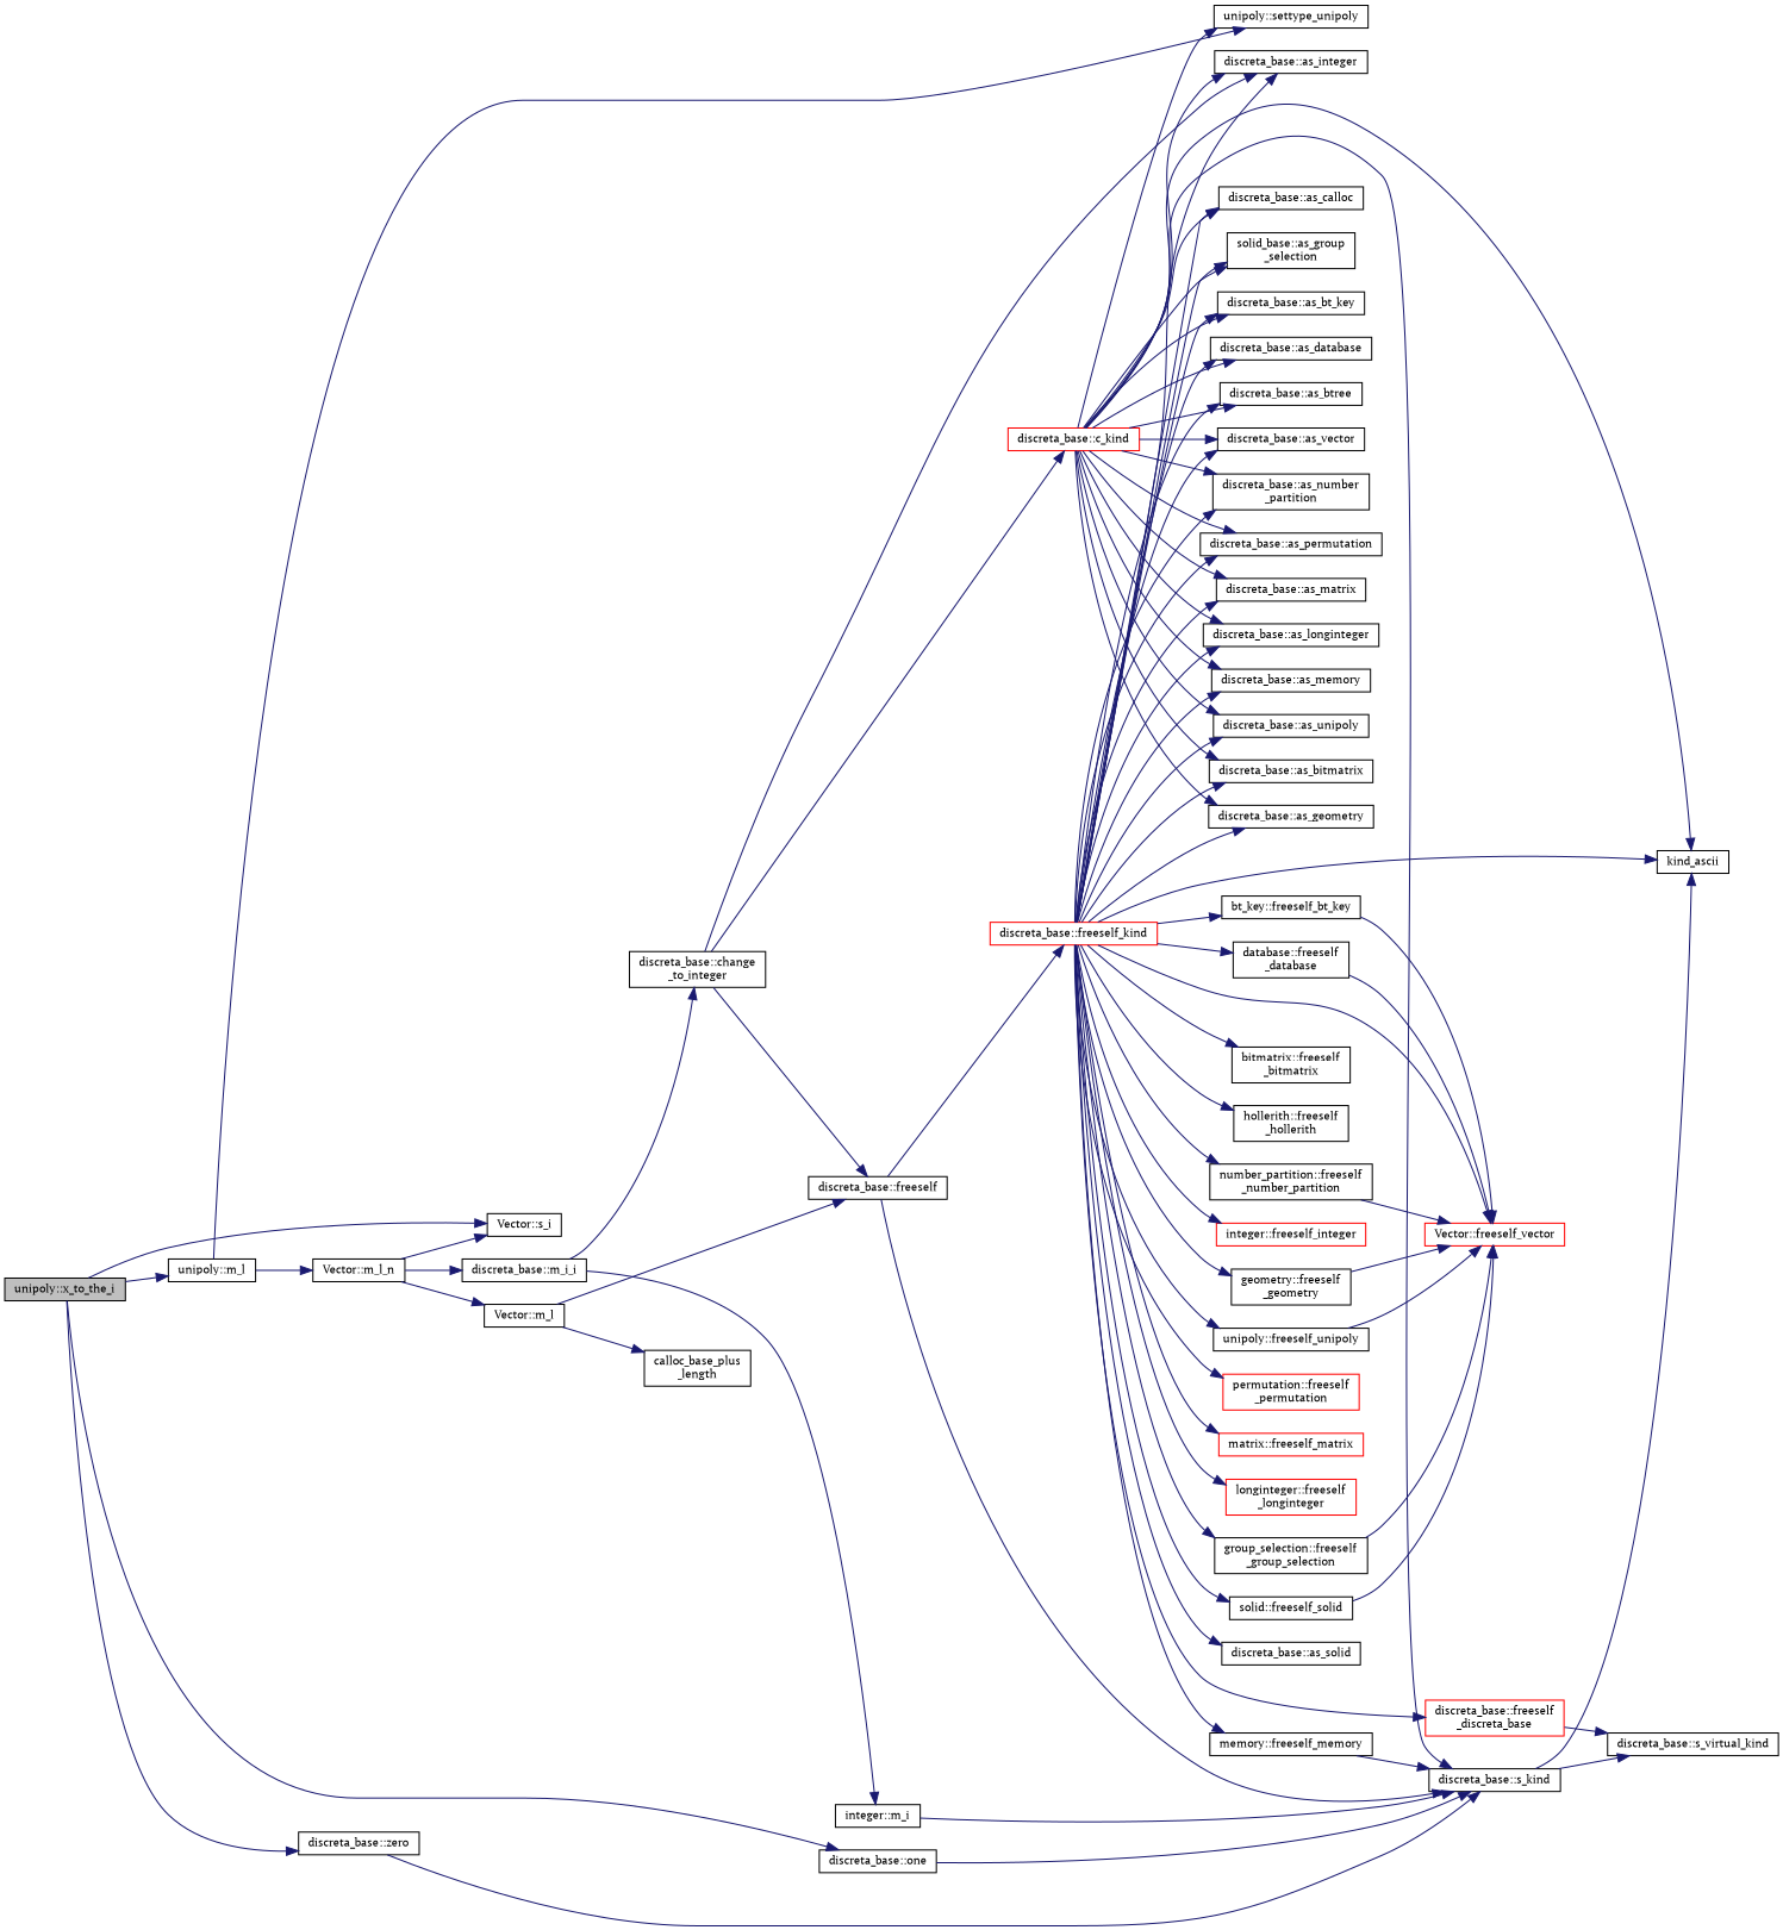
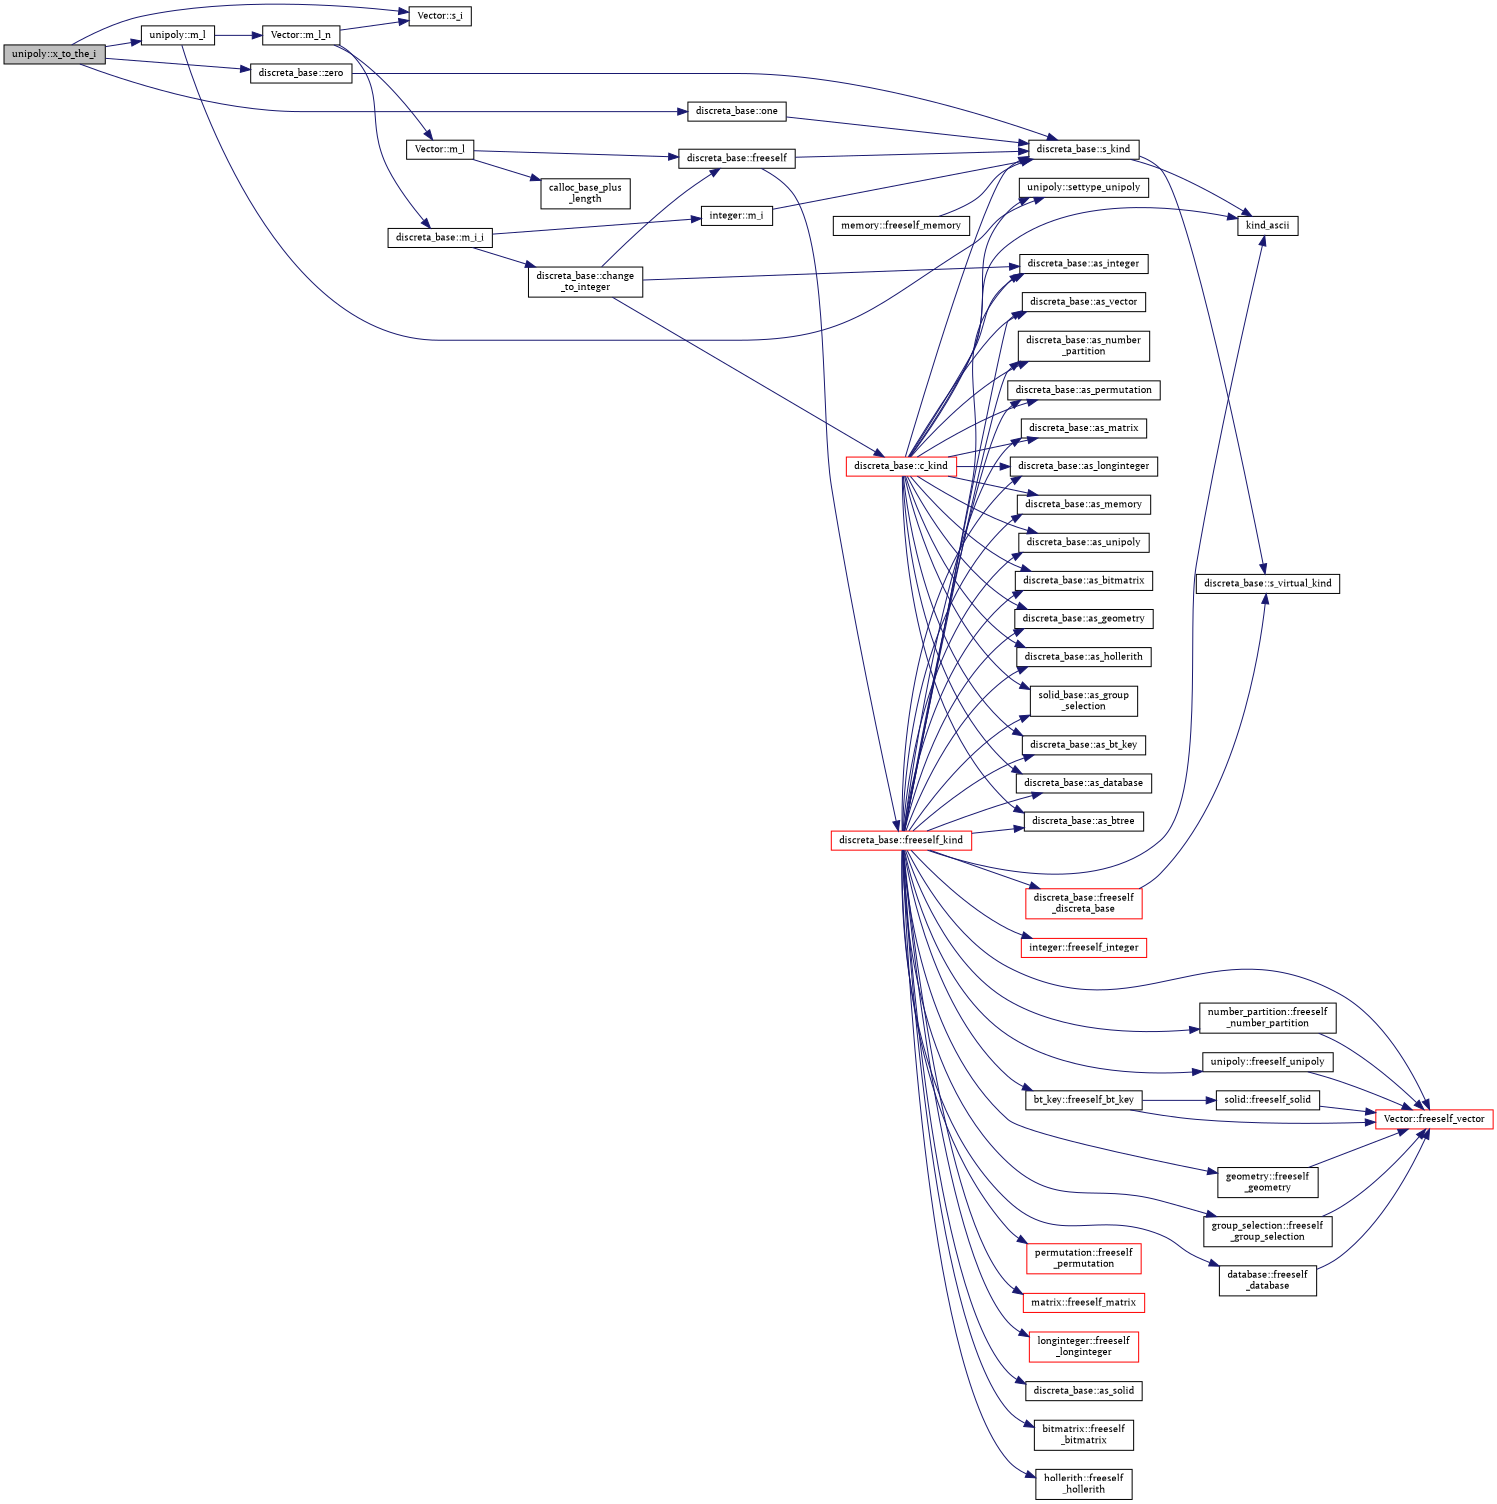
  digraph {
    fontname="PT Serif"
    rankdir=LR
    node [color=black fillcolor=white fontname="PT Serif" fontsize=10 shape=record style=filled]
    edge [color=midnightblue fontname="PT Serif" fontsize=10 labelfontname=Helvetica labelfontsize=10 style=solid]
    n1 [fillcolor=grey75 fontcolor=black height=0.2 label="unipoly::x_to_the_i" width=0.4]
    n2 [height=0.2 label="unipoly::m_l" width=0.4]
    n3 [height=0.2 label="Vector::s_i" width=0.4]
    n4 [height=0.2 label="discreta_base::zero" width=0.4]
    n5 [height=0.2 label="discreta_base::one" width=0.4]
    n6 [height=0.2 label="Vector::m_l_n" width=0.4]
    n7 [height=0.2 label="unipoly::settype_unipoly" width=0.4]
    n8 [height=0.2 label="discreta_base::s_kind" width=0.4]
    n9 [height=0.2 label="Vector::m_l" width=0.4]
    n10 [height=0.2 label="discreta_base::m_i_i" width=0.4]
    n11 [height=0.2 label="discreta_base::freeself" width=0.4]
    n12 [height=0.2 label="calloc_base_plus\l_length" width=0.4]
    n13 [height=0.2 label="discreta_base::change\l_to_integer" width=0.4]
    n14 [height=0.2 label="integer::m_i" width=0.4]
    n15 [color=red height=0.2 label="discreta_base::freeself_kind" width=0.4]
    n16 [color=red height=0.2 label="discreta_base::freeself\l_discreta_base" width=0.4]
    n17 [height=0.2 label=kind_ascii width=0.4]
    n18 [height=0.2 label="discreta_base::as_integer" width=0.4]
    n19 [color=red height=0.2 label="integer::freeself_integer" width=0.4]
    n20 [height=0.2 label="discreta_base::as_vector" width=0.4]
    n21 [color=red height=0.2 label="Vector::freeself_vector" width=0.4]
    n22 [height=0.2 label="discreta_base::as_number\l_partition" width=0.4]
    n23 [height=0.2 label="number_partition::freeself\l_number_partition" width=0.4]
    n24 [height=0.2 label="discreta_base::as_permutation" width=0.4]
    n25 [color=red height=0.2 label="permutation::freeself\l_permutation" width=0.4]
    n26 [height=0.2 label="discreta_base::as_matrix" width=0.4]
    n27 [color=red height=0.2 label="matrix::freeself_matrix" width=0.4]
    n28 [height=0.2 label="discreta_base::as_longinteger" width=0.4]
    n29 [color=red height=0.2 label="longinteger::freeself\l_longinteger" width=0.4]
    n30 [height=0.2 label="discreta_base::as_memory" width=0.4]
    n31 [height=0.2 label="memory::freeself_memory" width=0.4]
    n32 [height=0.2 label="discreta_base::as_unipoly" width=0.4]
    n33 [height=0.2 label="unipoly::freeself_unipoly" width=0.4]
    n34 [height=0.2 label="discreta_base::as_solid" width=0.4]
    n35 [height=0.2 label="solid::freeself_solid" width=0.4]
    n36 [height=0.2 label="discreta_base::as_bitmatrix" width=0.4]
    n37 [height=0.2 label="bitmatrix::freeself\l_bitmatrix" width=0.4]
    n38 [height=0.2 label="discreta_base::as_geometry" width=0.4]
    n39 [height=0.2 label="geometry::freeself\l_geometry" width=0.4]
-   n40 [height=0.2 label="discreta_base::as_calloc" width=0.4]
+   n40 [height=0.2 label="discreta_base::as_hollerith" width=0.4]
    n41 [height=0.2 label="hollerith::freeself\l_hollerith" width=0.4]
    n42 [height=0.2 label="solid_base::as_group\l_selection" width=0.4]
    n43 [height=0.2 label="group_selection::freeself\l_group_selection" width=0.4]
    n44 [height=0.2 label="discreta_base::as_bt_key" width=0.4]
    n45 [height=0.2 label="bt_key::freeself_bt_key" width=0.4]
    n46 [height=0.2 label="discreta_base::as_database" width=0.4]
    n47 [height=0.2 label="database::freeself\l_database" width=0.4]
    n48 [height=0.2 label="discreta_base::as_btree" width=0.4]
    n49 [height=0.2 label="discreta_base::s_virtual_kind" width=0.4]
    n50 [color=red height=0.2 label="discreta_base::c_kind" width=0.4]
    n1 -> n2
    n1 -> n3
    n1 -> n4
    n1 -> n5
    n2 -> n6
    n2 -> n7
    n4 -> n8
    n5 -> n8
    n6 -> n3
    n6 -> n9
    n6 -> n10
    n8 -> n17
    n8 -> n49
    n9 -> n11
    n9 -> n12
    n10 -> n13
    n10 -> n14
    n11 -> n8
    n11 -> n15
    n13 -> n11
    n13 -> n18
    n13 -> n50
    n14 -> n8
    n15 -> n16
    n15 -> n17
    n15 -> n18
    n15 -> n19
    n15 -> n20
    n15 -> n21
    n15 -> n22
    n15 -> n23
    n15 -> n24
    n15 -> n25
    n15 -> n26
    n15 -> n27
    n15 -> n28
    n15 -> n29
    n15 -> n30
-   n15 -> n31
    n15 -> n32
    n15 -> n33
    n15 -> n34
-   n15 -> n35
+   n45 -> n35
    n15 -> n36
    n15 -> n37
    n15 -> n38
    n15 -> n39
    n15 -> n40
    n15 -> n41
    n15 -> n42
    n15 -> n43
    n15 -> n44
    n15 -> n45
    n15 -> n46
    n15 -> n47
    n15 -> n48
    n16 -> n49
    n23 -> n21
    n31 -> n8
    n33 -> n21
    n35 -> n21
    n39 -> n21
    n43 -> n21
    n45 -> n21
    n47 -> n21
    n50 -> n7
    n50 -> n8
    n50 -> n17
    n50 -> n18
    n50 -> n20
    n50 -> n22
    n50 -> n24
    n50 -> n26
    n50 -> n28
    n50 -> n30
    n50 -> n32
    n50 -> n36
    n50 -> n38
    n50 -> n40
    n50 -> n42
    n50 -> n44
    n50 -> n46
    n50 -> n48
  }
